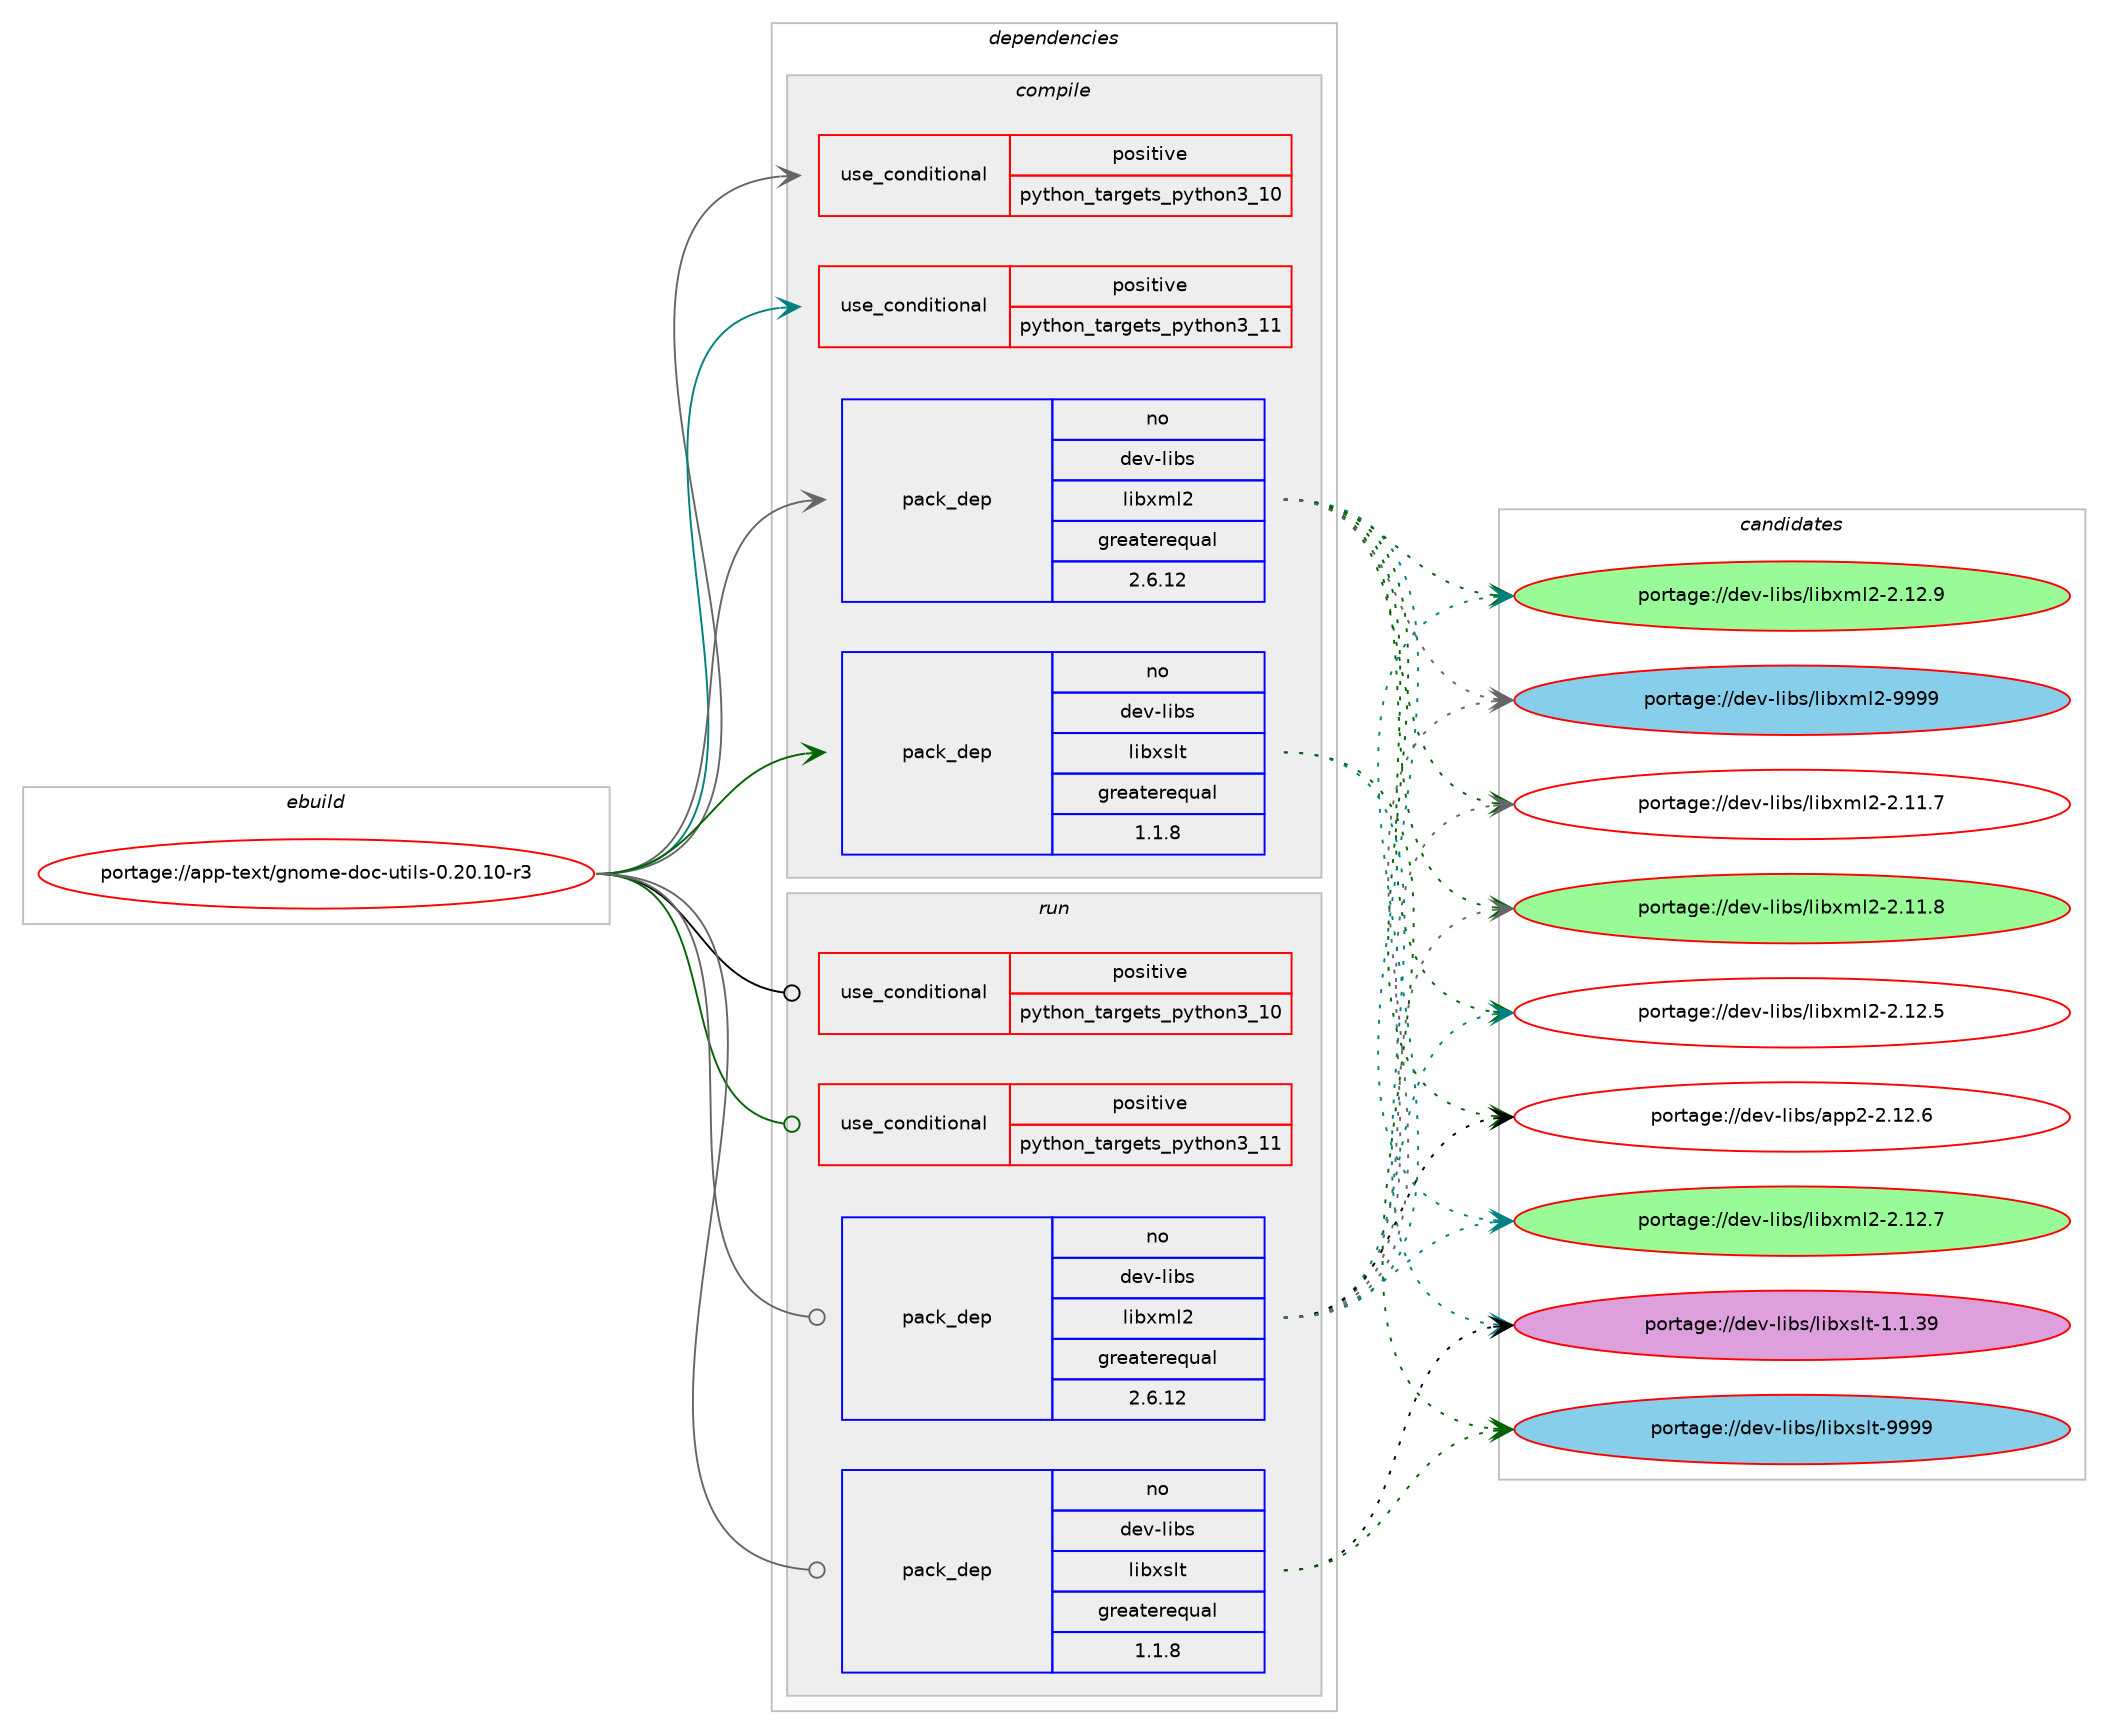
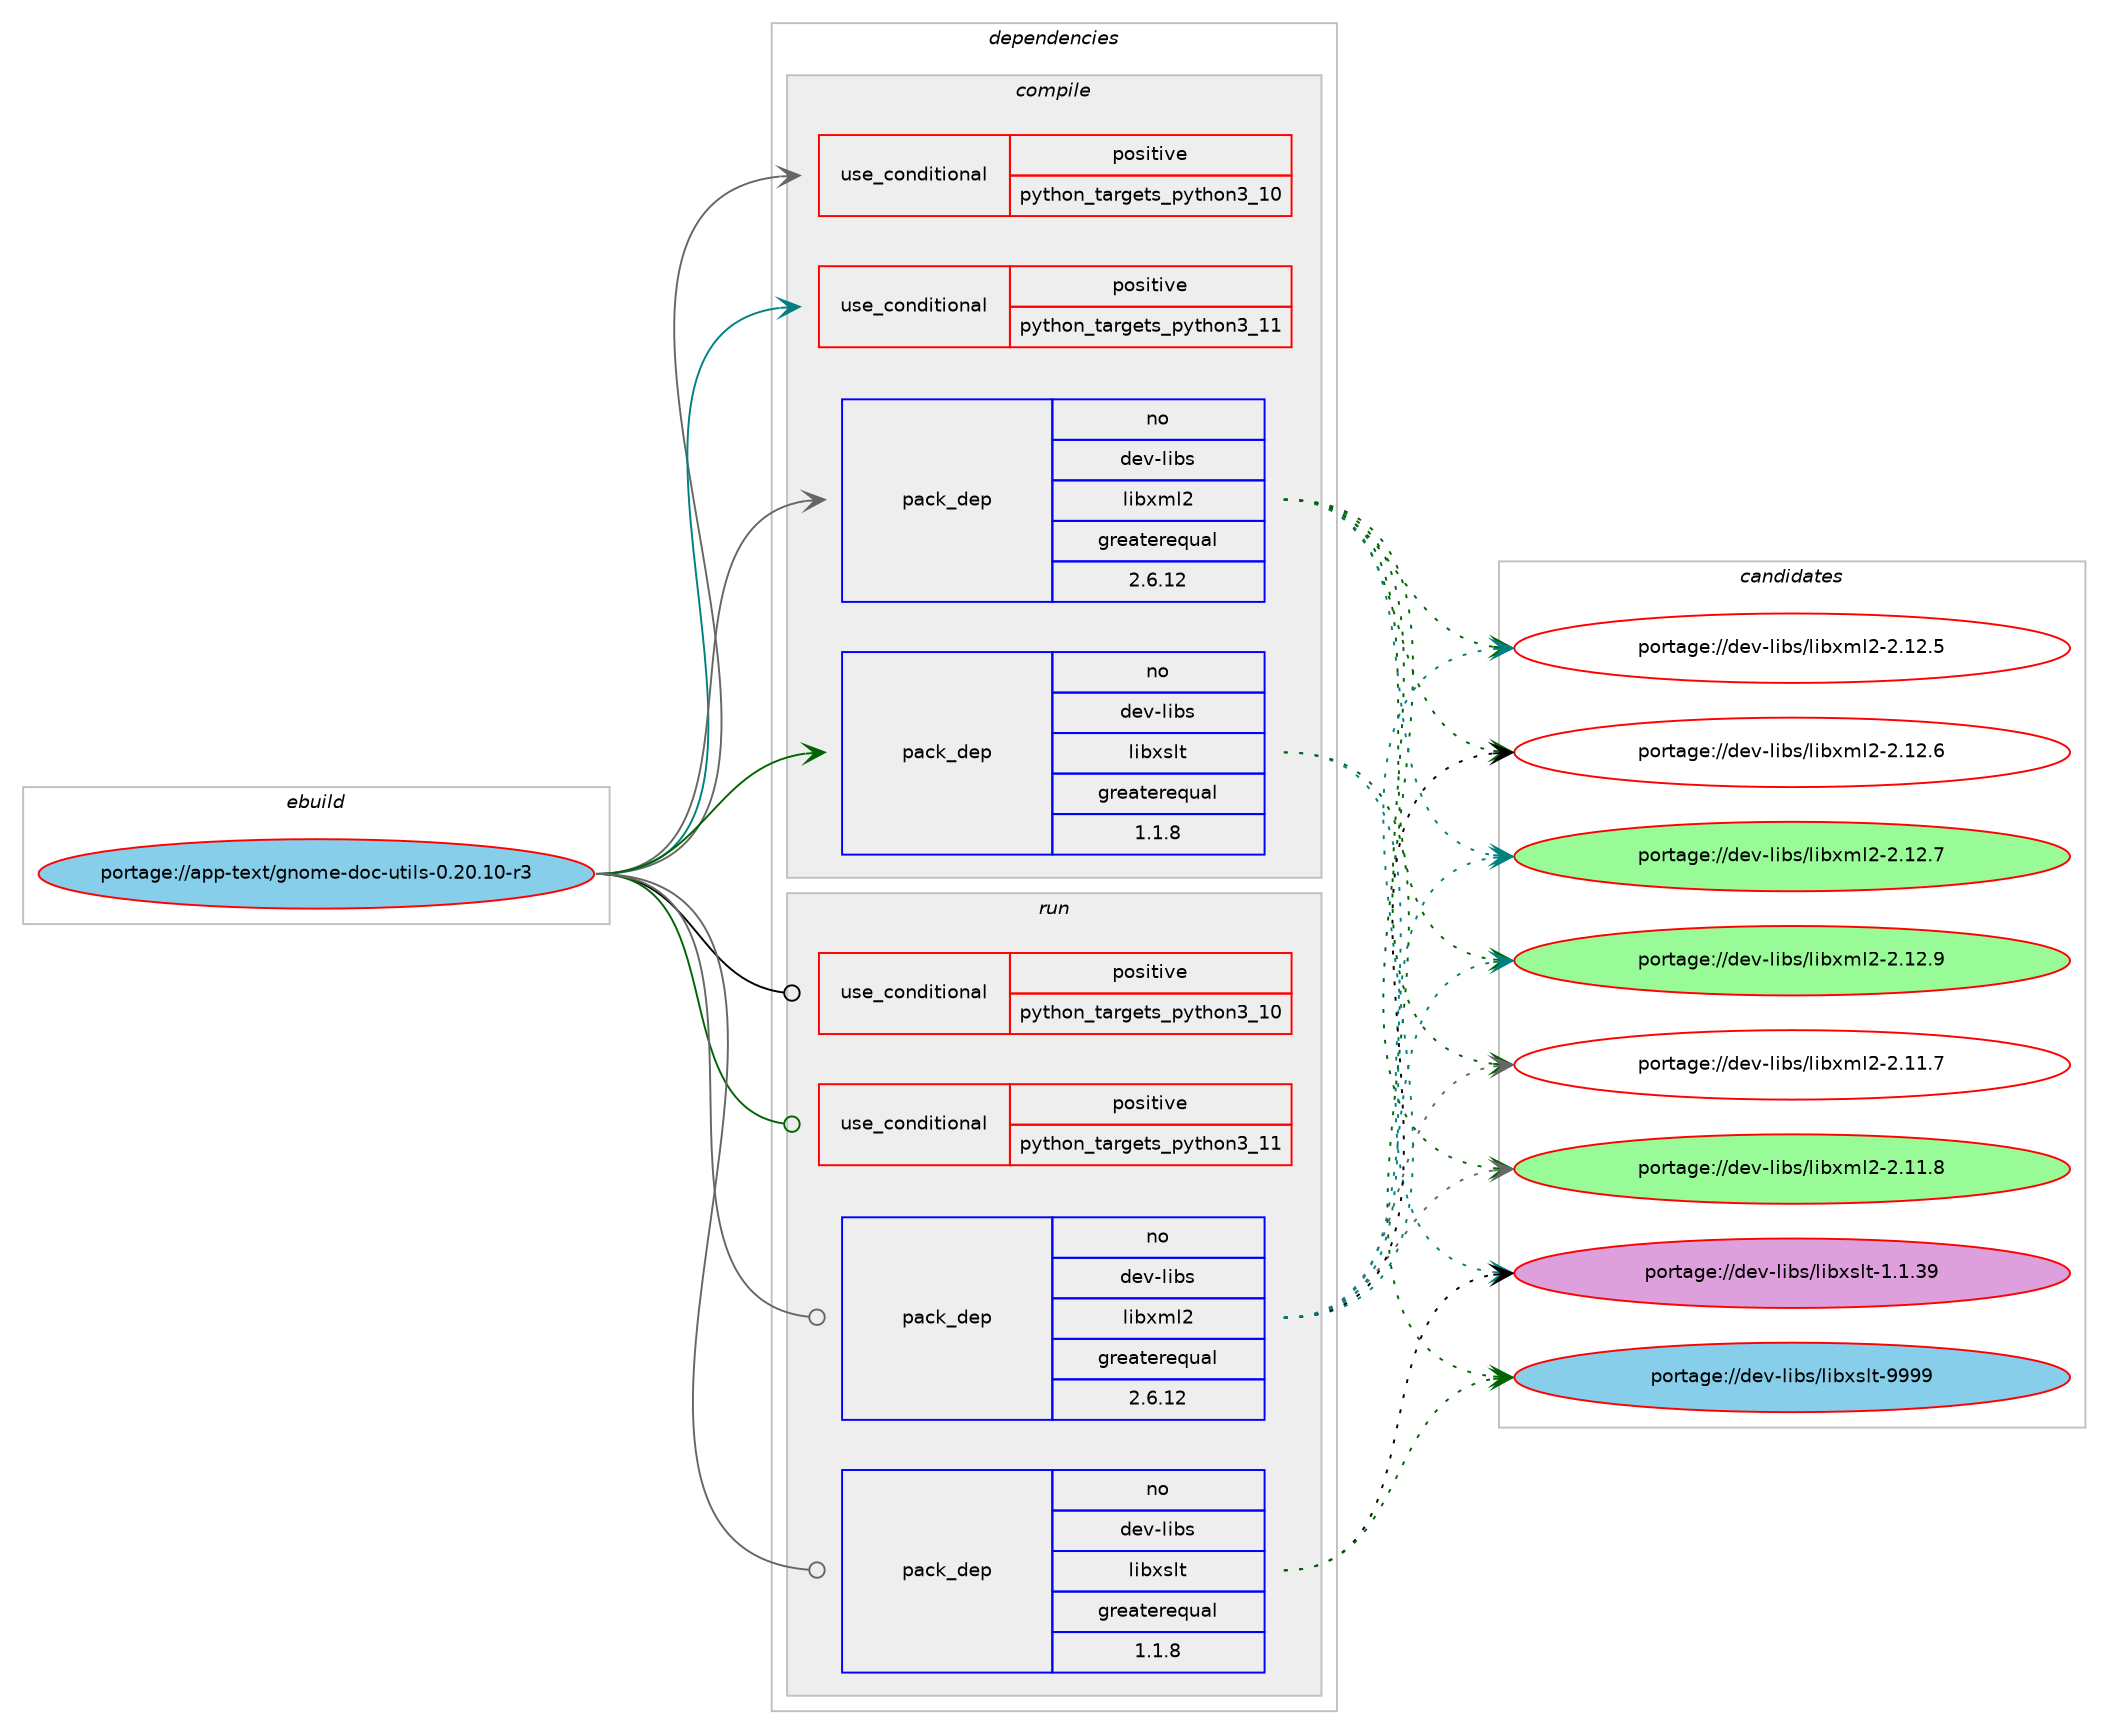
  digraph {
    compound=true
    concentrate=true
    fontname=Helvetica
    fontsize=10
    newrank=true
    rankdir=LR
    ranksep=1.5
    node [color=red fontname=Helvetica fontsize=10 style=filled]
    edge [arrowhead=vee color=darkgreen headport=w style=dotted tailport=e weight=100]
-   n1 [fillcolor=white label="portage://app-text/gnome-doc-utils-0.20.10-r3" width=4]
+   n1 [fillcolor=skyblue label="portage://app-text/gnome-doc-utils-0.20.10-r3" width=4]
    n2 [label=<<TABLE BORDER="0" CELLBORDER="1" CELLSPACING="0" CELLPADDING="4"><TR><TD ROWSPAN="3" CELLPADDING="10">use_conditional</TD></TR><TR><TD>positive</TD></TR><TR><TD>python_targets_python3_10</TD></TR></TABLE>> shape=none style=""]
    n3 [label=<<TABLE BORDER="0" CELLBORDER="1" CELLSPACING="0" CELLPADDING="4"><TR><TD ROWSPAN="3" CELLPADDING="10">use_conditional</TD></TR><TR><TD>positive</TD></TR><TR><TD>python_targets_python3_11</TD></TR></TABLE>> shape=none style=""]
    n4 [color=blue label=<<TABLE BORDER="0" CELLBORDER="1" CELLSPACING="0" CELLPADDING="4" WIDTH="220"><TR><TD ROWSPAN="6" CELLPADDING="30">pack_dep</TD></TR><TR><TD WIDTH="110">no</TD></TR><TR><TD>dev-libs</TD></TR><TR><TD>libxml2</TD></TR><TR><TD>greaterequal</TD></TR><TR><TD>2.6.12</TD></TR></TABLE>> shape=none style=""]
    n5 [color=blue label=<<TABLE BORDER="0" CELLBORDER="1" CELLSPACING="0" CELLPADDING="4" WIDTH="220"><TR><TD ROWSPAN="6" CELLPADDING="30">pack_dep</TD></TR><TR><TD WIDTH="110">no</TD></TR><TR><TD>dev-libs</TD></TR><TR><TD>libxslt</TD></TR><TR><TD>greaterequal</TD></TR><TR><TD>1.1.8</TD></TR></TABLE>> shape=none style=""]
    n6 [label=<<TABLE BORDER="0" CELLBORDER="1" CELLSPACING="0" CELLPADDING="4"><TR><TD ROWSPAN="3" CELLPADDING="10">use_conditional</TD></TR><TR><TD>positive</TD></TR><TR><TD>python_targets_python3_10</TD></TR></TABLE>> shape=none style=""]
    n7 [label=<<TABLE BORDER="0" CELLBORDER="1" CELLSPACING="0" CELLPADDING="4"><TR><TD ROWSPAN="3" CELLPADDING="10">use_conditional</TD></TR><TR><TD>positive</TD></TR><TR><TD>python_targets_python3_11</TD></TR></TABLE>> shape=none style=""]
    n8 [color=blue label=<<TABLE BORDER="0" CELLBORDER="1" CELLSPACING="0" CELLPADDING="4" WIDTH="220"><TR><TD ROWSPAN="6" CELLPADDING="30">pack_dep</TD></TR><TR><TD WIDTH="110">no</TD></TR><TR><TD>dev-libs</TD></TR><TR><TD>libxml2</TD></TR><TR><TD>greaterequal</TD></TR><TR><TD>2.6.12</TD></TR></TABLE>> shape=none style=""]
    n9 [color=blue label=<<TABLE BORDER="0" CELLBORDER="1" CELLSPACING="0" CELLPADDING="4" WIDTH="220"><TR><TD ROWSPAN="6" CELLPADDING="30">pack_dep</TD></TR><TR><TD WIDTH="110">no</TD></TR><TR><TD>dev-libs</TD></TR><TR><TD>libxslt</TD></TR><TR><TD>greaterequal</TD></TR><TR><TD>1.1.8</TD></TR></TABLE>> shape=none style=""]
    n10 [fillcolor=white label="portage://dev-libs/libxml2-2.11.7" width=4]
    n11 [fillcolor=palegreen label="portage://dev-libs/libxml2-2.11.8" width=4]
    n12 [fillcolor=white label="portage://dev-libs/libxml2-2.12.5" width=4]
-   n13 [fillcolor=white label="portage://dev-libs/app2-2.12.6" width=4]
+   n13 [fillcolor=white label="portage://dev-libs/libxml2-2.12.6" width=4]
    n14 [fillcolor=palegreen label="portage://dev-libs/libxml2-2.12.7" width=4]
    n15 [fillcolor=palegreen label="portage://dev-libs/libxml2-2.12.9" width=4]
-   n16 [fillcolor=skyblue label="portage://dev-libs/libxml2-9999" width=4]
    n17 [fillcolor=plum label="portage://dev-libs/libxslt-1.1.39" width=4]
    n18 [fillcolor=skyblue label="portage://dev-libs/libxslt-9999" width=4]
    subgraph cluster_1 {
      color=gray
      label=<<i>ebuild</i>>
      rank=same
      n1
    }
    subgraph cluster_2 {
      color=gray
      label=<<i>dependencies</i>>
      subgraph cluster_3 {
        color=gray
        fillcolor="#eeeeee"
        label=<<i>compile</i>>
        style=filled
        subgraph sub_4 {
          color=gray
          fillcolor="#eeeeee"
          label=<<i>compile</i>>
          style=filled
          n2
        }
        subgraph sub_5 {
          color=gray
          fillcolor="#eeeeee"
          label=<<i>compile</i>>
          style=filled
          n3
        }
        subgraph sub_6 {
          color=gray
          fillcolor="#eeeeee"
          label=<<i>compile</i>>
          style=filled
          n4
        }
        subgraph sub_7 {
          color=gray
          fillcolor="#eeeeee"
          label=<<i>compile</i>>
          style=filled
          n5
        }
      }
      subgraph cluster_8 {
        color=gray
        fillcolor="#eeeeee"
        label=<<i>compile and run</i>>
        style=filled
      }
      subgraph cluster_9 {
        color=gray
        fillcolor="#eeeeee"
        label=<<i>run</i>>
        style=filled
        subgraph sub_10 {
          color=gray
          fillcolor="#eeeeee"
          label=<<i>run</i>>
          style=filled
          n6
        }
        subgraph sub_11 {
          color=gray
          fillcolor="#eeeeee"
          label=<<i>run</i>>
          style=filled
          n7
        }
        subgraph sub_12 {
          color=gray
          fillcolor="#eeeeee"
          label=<<i>run</i>>
          style=filled
          n8
        }
        subgraph sub_13 {
          color=gray
          fillcolor="#eeeeee"
          label=<<i>run</i>>
          style=filled
          n9
        }
      }
    }
    subgraph cluster_14 {
      color=gray
      label=<<i>candidates</i>>
      rank=same
      subgraph sub_15 {
        color=black
        label=<<i>candidates</i>>
        nodesep=1
        rank=same
        n10
        n11
        n12
        n13
        n14
        n15
-       n16
      }
      subgraph sub_16 {
        color=black
        label=<<i>candidates</i>>
        nodesep=1
        rank=same
        n17
        n18
      }
      subgraph sub_17 {
        color=black
        label=<<i>candidates</i>>
        nodesep=1
        rank=same
        n10
        n11
        n12
        n13
        n14
        n15
-       n16
      }
      subgraph sub_18 {
        color=black
        label=<<i>candidates</i>>
        nodesep=1
        rank=same
        n17
        n18
      }
    }
    n1 -> n2 [color=gray40 style=solid weight=20]
    n1 -> n3 [color=teal style=solid weight=20]
    n1 -> n4 [color=gray40 style=solid weight=20]
    n1 -> n5 [style=solid weight=20]
    n1 -> n6 [arrowhead=odot color=black style=solid weight=20]
    n1 -> n7 [arrowhead=odot style=solid weight=20]
    n1 -> n8 [arrowhead=odot color=gray40 style=solid weight=20]
    n1 -> n9 [arrowhead=odot color=gray40 style=solid weight=20]
    n4 -> n10
    n4 -> n11
    n4 -> n12
    n4 -> n13
    n4 -> n14 [color=teal]
    n4 -> n15
-   n4 -> n16 [color=gray40]
    n5 -> n17 [color=teal]
    n5 -> n18
    n8 -> n10 [color=gray40]
    n8 -> n11 [color=gray40]
    n8 -> n12 [color=teal]
    n8 -> n13 [color=black]
    n8 -> n14 [color=teal]
    n8 -> n15 [color=teal]
-   n8 -> n16 [color=gray40]
    n9 -> n17 [color=black]
    n9 -> n18
  }
